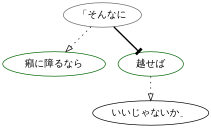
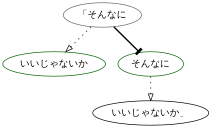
  digraph {
    fontname="DejaVu Sans"
    node [color=darkgreen fontname="DejaVu Sans"]
    edge [arrowhead=onormal fontname="DejaVu Sans" style=dotted]
    n1 [color=gray40 label="「そんなに"]
-   n2 [label="癪に障るなら"]
-   n3 [label="越せば"]
+   n2 [label="いいじゃないか"]
+   n3 [label="そんなに"]
    n4 [color=black label="いいじゃないか」"]
    n1 -> n2
    n1 -> n3 [arrowhead=tee style=bold]
    n3 -> n4
  }
